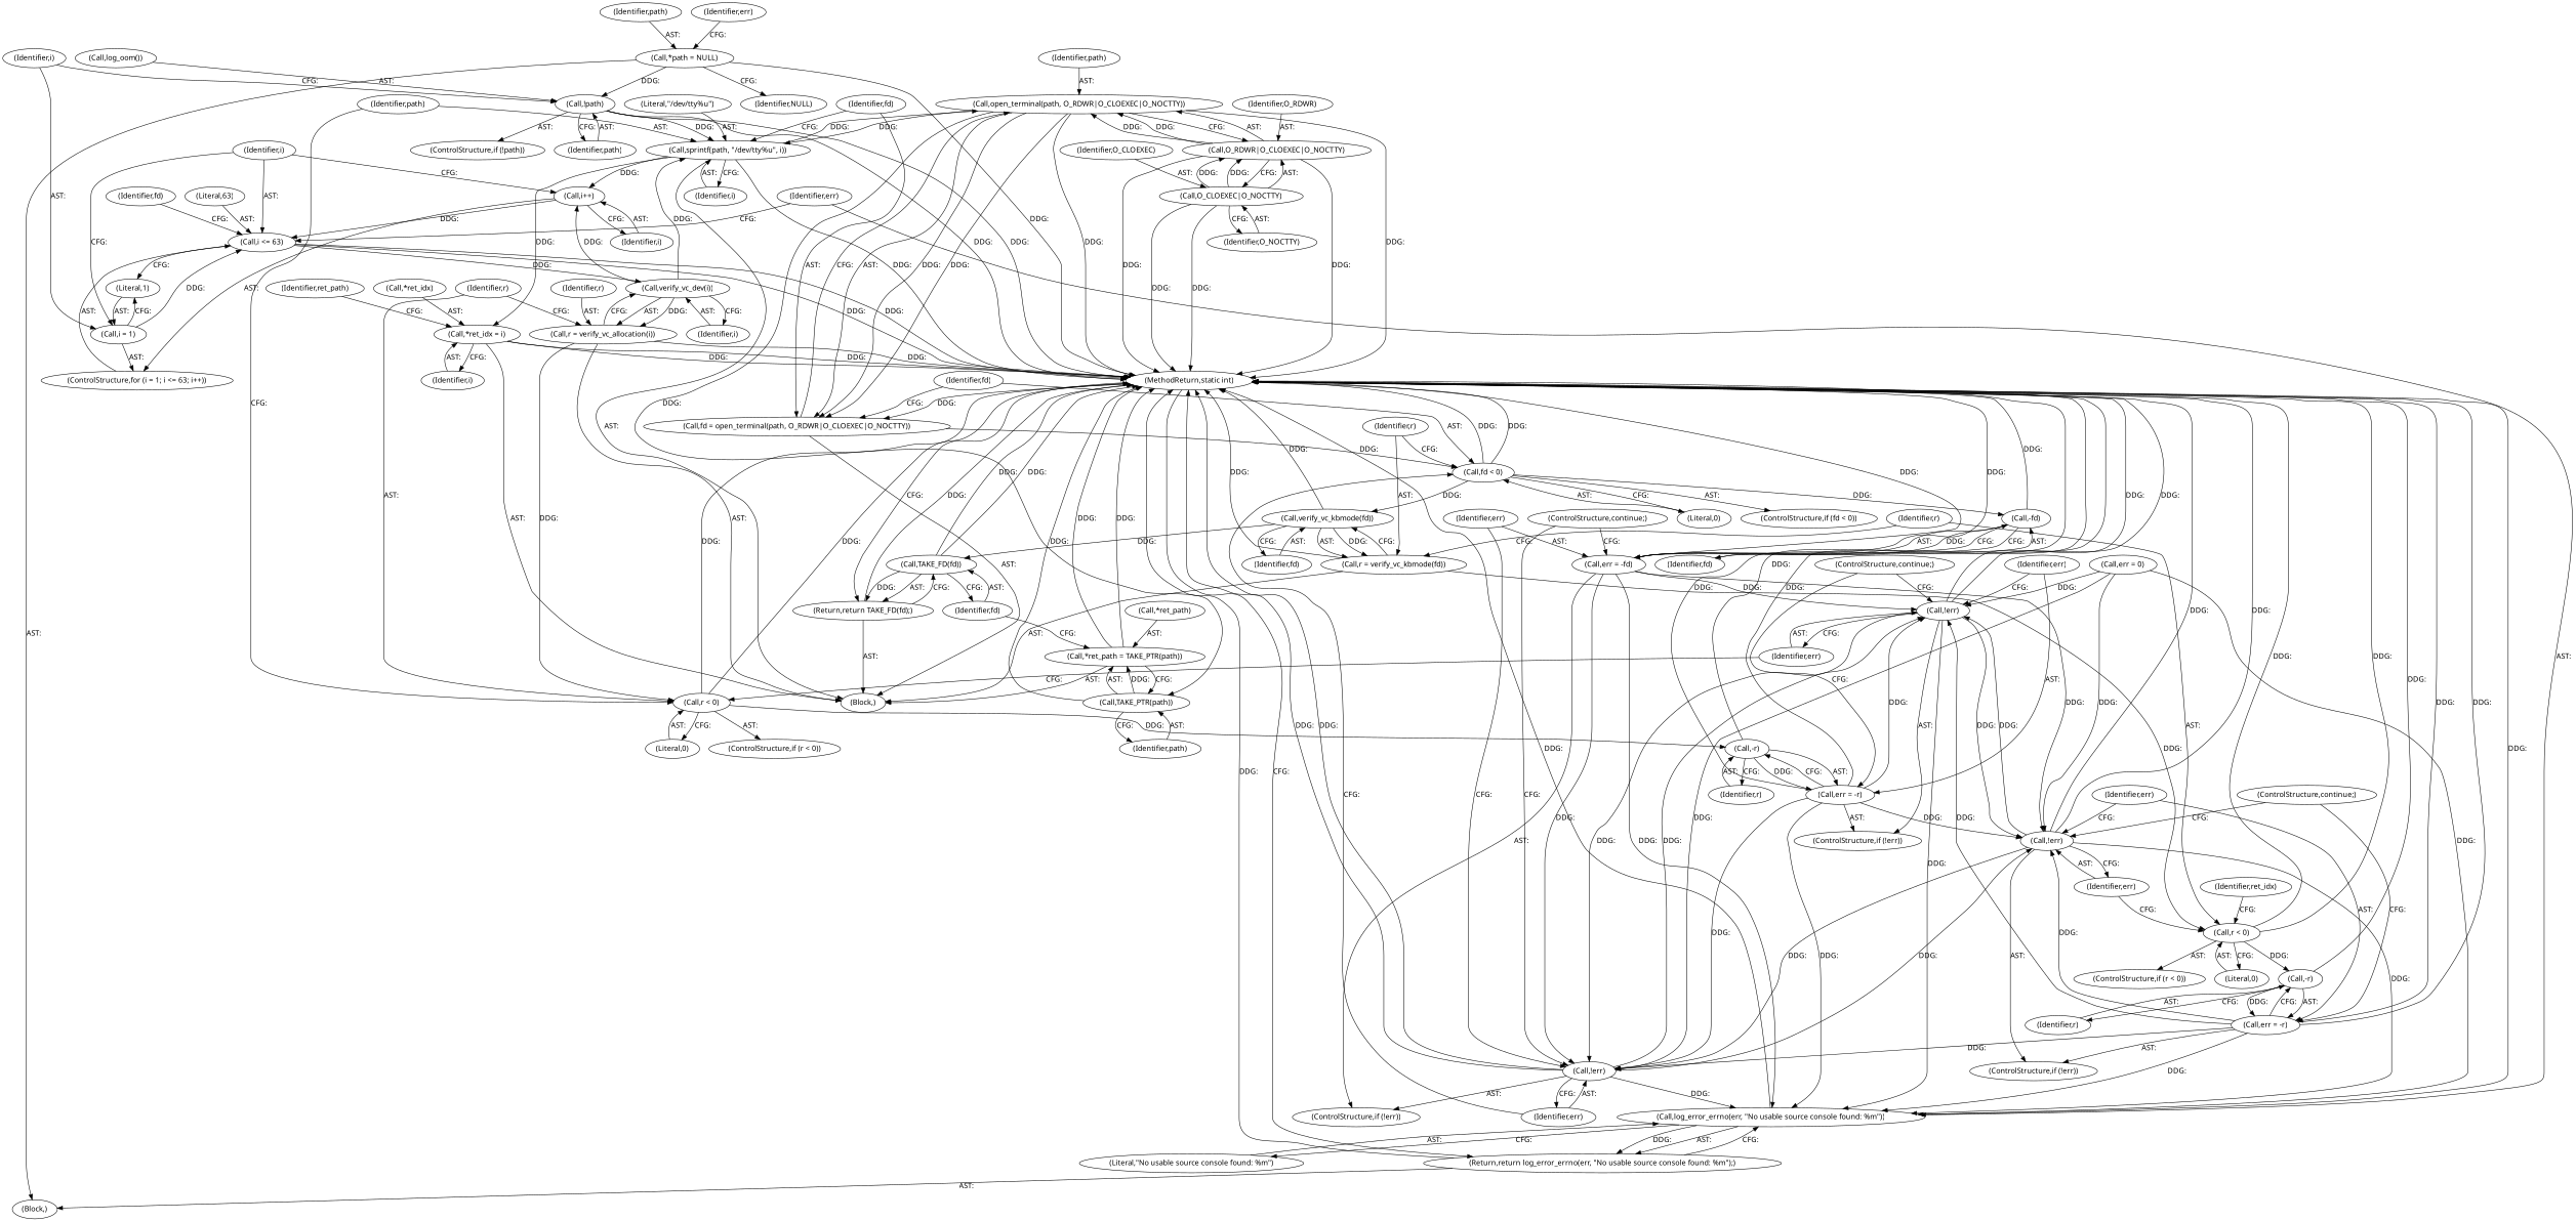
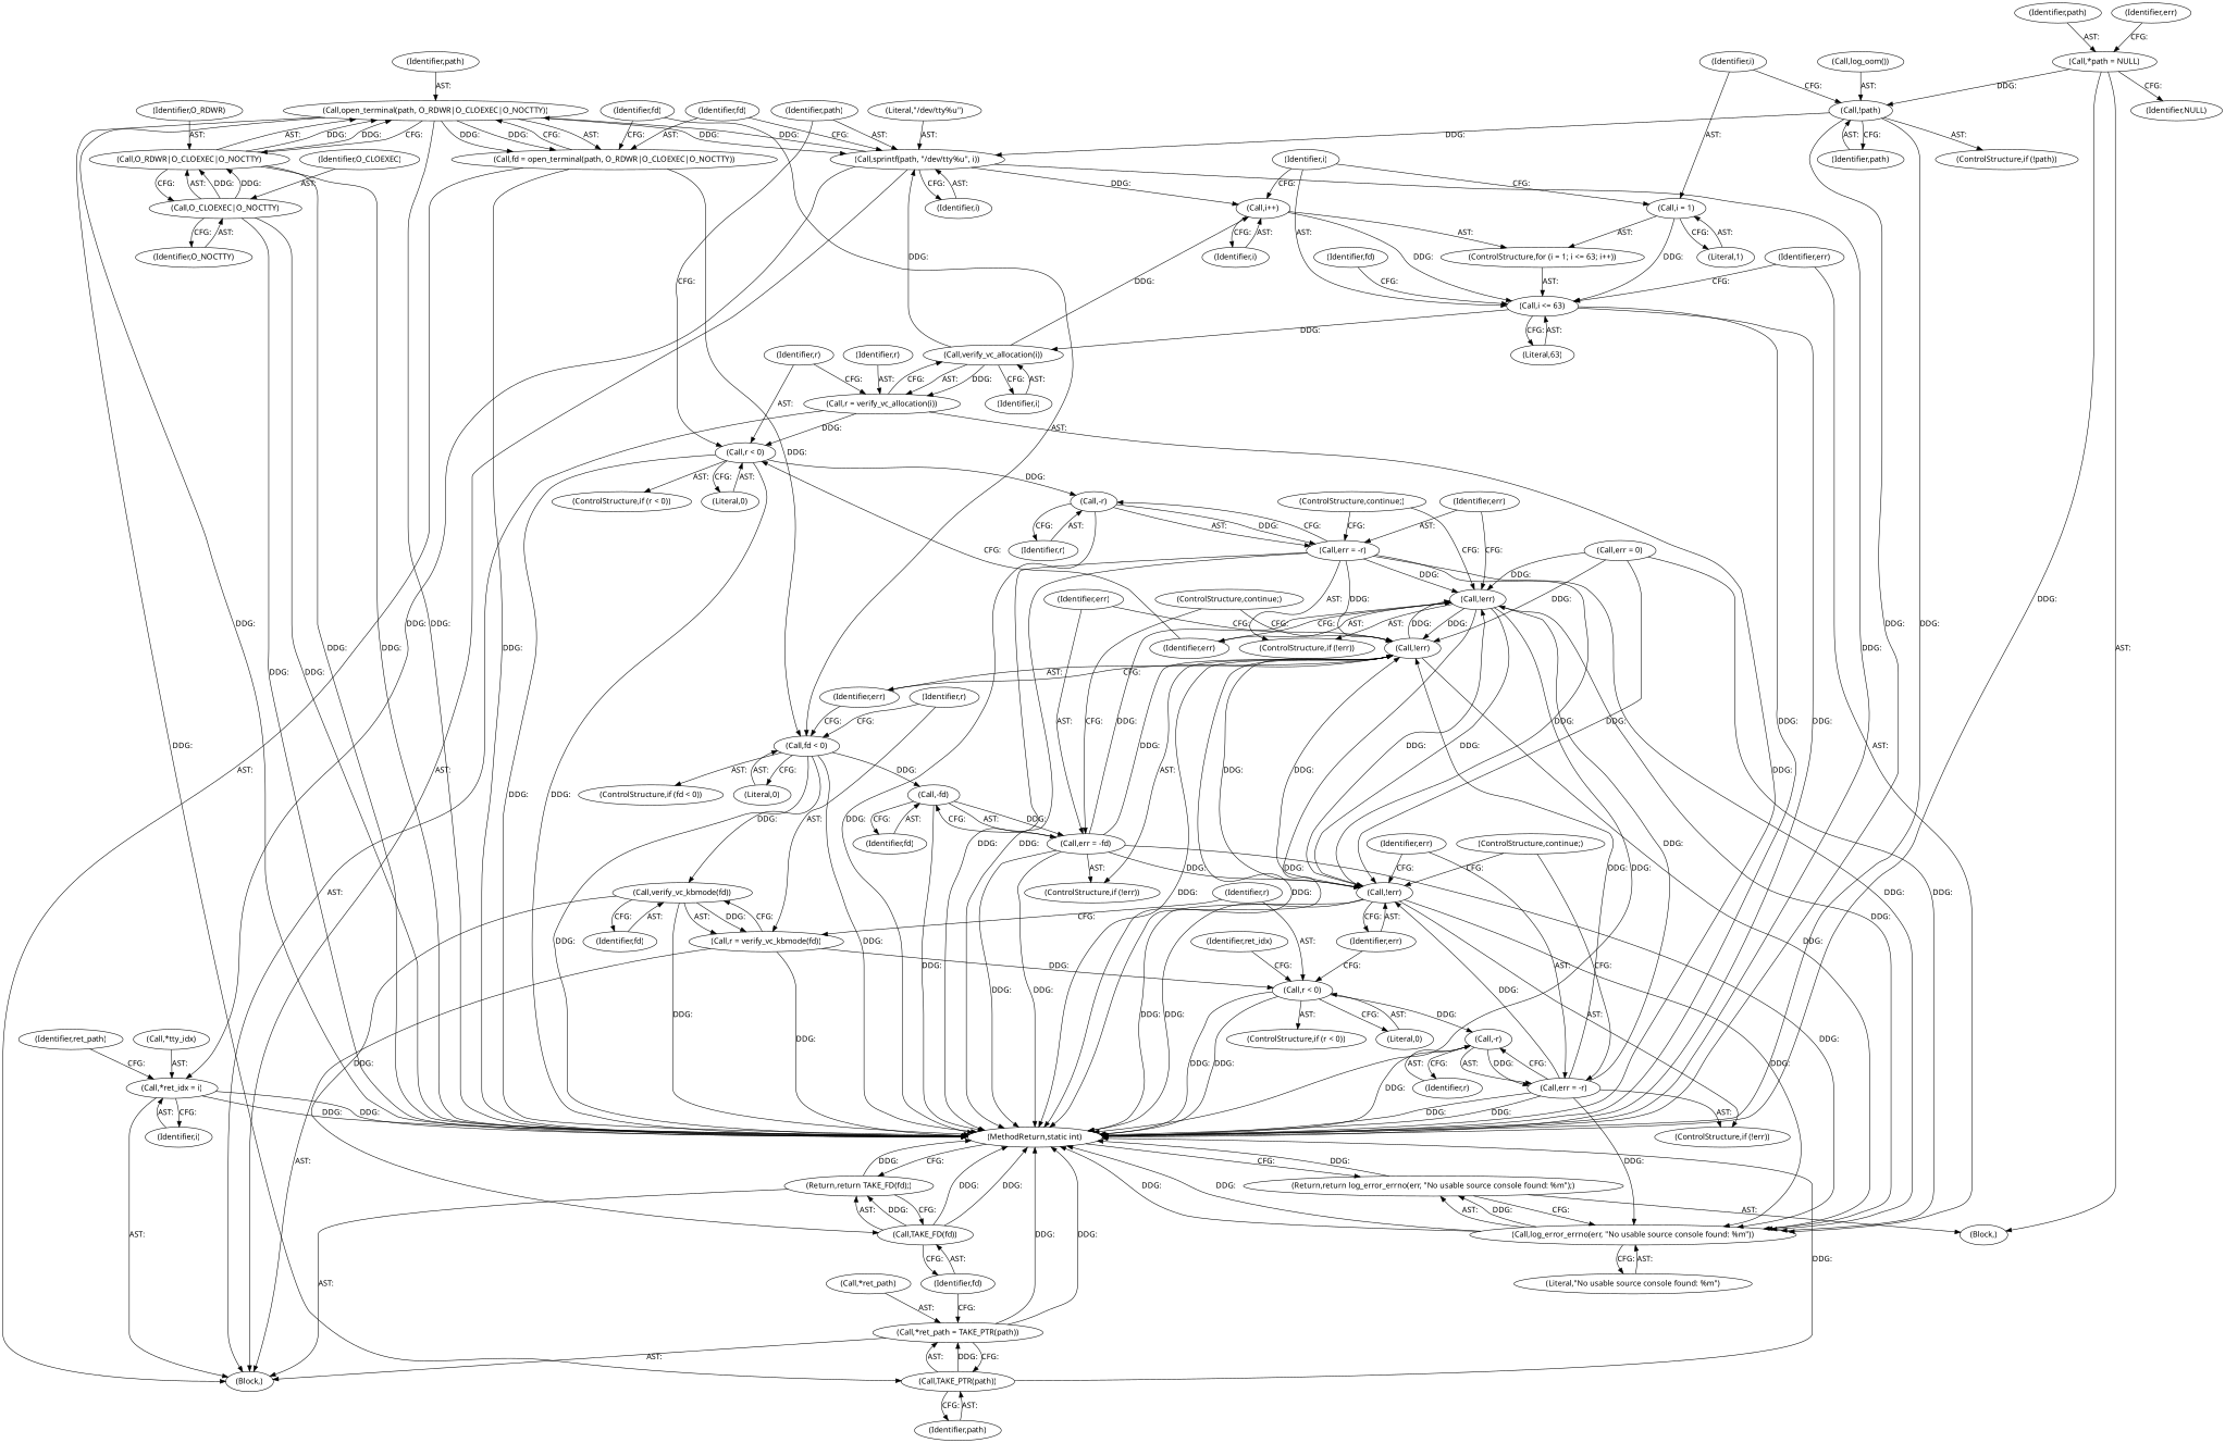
  digraph {
    fontname="Noto Sans"
    node [fontname="Noto Sans"]
    edge [fontname="Noto Sans"]
    n1 [label="(Call,open_terminal(path, O_RDWR|O_CLOEXEC|O_NOCTTY))"]
    n2 [label="(Call,sprintf(path, \"/dev/tty%u\", i))"]
    n3 [label="(Call,O_RDWR|O_CLOEXEC|O_NOCTTY)"]
    n4 [label="(Call,fd = open_terminal(path, O_RDWR|O_CLOEXEC|O_NOCTTY))"]
    n5 [label="(Call,TAKE_PTR(path))"]
    n6 [label="(MethodReturn,static int)"]
    n7 [label="(Call,i++)"]
    n8 [label="(Call,*ret_idx = i)"]
    n9 [label="(Block,)"]
    n10 [label="(Identifier,i)"]
    n11 [label="(Call,O_CLOEXEC|O_NOCTTY)"]
    n12 [label="(Call,fd < 0)"]
    n13 [label="(Call,*ret_path = TAKE_PTR(path))"]
    n14 [label="(Identifier,path)"]
    n15 [label="(Return,return log_error_errno(err, \"No usable source console found: %m\");)"]
    n16 [label="(Return,return TAKE_FD(fd);)"]
    n17 [label="(Call,i <= 63)"]
    n18 [label="(ControlStructure,for (i = 1; i <= 63; i++))"]
    n19 [label="(Identifier,i)"]
    n20 [label="(Identifier,i)"]
    n21 [label="(Call,!path)"]
    n22 [label="(ControlStructure,if (!path))"]
    n23 [label="(Identifier,path)"]
    n24 [label="(Call,*path = NULL)"]
    n25 [label="(Block,)"]
    n26 [label="(Identifier,NULL)"]
    n27 [label="(Identifier,O_NOCTTY)"]
-   n28 [label="(Call,verify_vc_dev(i))"]
+   n28 [label="(Call,verify_vc_allocation(i))"]
    n29 [label="(Call,r = verify_vc_allocation(i))"]
    n30 [label="(Identifier,i)"]
    n31 [label="(Call,r < 0)"]
    n32 [label="(Literal,63)"]
    n33 [label="(Call,i = 1)"]
    n34 [label="(Literal,1)"]
    n35 [label="(Call,-r)"]
    n36 [label="(ControlStructure,if (r < 0))"]
    n37 [label="(Literal,0)"]
    n38 [label="(Call,err = -r)"]
    n39 [label="(Identifier,r)"]
    n40 [label="(Call,!err)"]
    n41 [label="(Call,!err)"]
    n42 [label="(Call,!err)"]
    n43 [label="(Call,log_error_errno(err, \"No usable source console found: %m\"))"]
    n44 [label="(ControlStructure,if (!err))"]
    n45 [label="(Identifier,err)"]
    n46 [label="(Identifier,err)"]
    n47 [label="(ControlStructure,if (!err))"]
    n48 [label="(ControlStructure,if (!err))"]
    n49 [label="(Identifier,err)"]
    n50 [label="(Literal,\"No usable source console found: %m\")"]
    n51 [label="(Call,r < 0)"]
    n52 [label="(Call,-fd)"]
    n53 [label="(Call,verify_vc_kbmode(fd))"]
    n54 [label="(Literal,0)"]
    n55 [label="(ControlStructure,if (fd < 0))"]
    n56 [label="(Call,err = -fd)"]
    n57 [label="(Identifier,fd)"]
    n58 [label="(Call,r = verify_vc_kbmode(fd))"]
    n59 [label="(Call,TAKE_FD(fd))"]
    n60 [label="(Identifier,fd)"]
    n61 [label="(Identifier,fd)"]
    n62 [label="(Call,-r)"]
    n63 [label="(Literal,0)"]
    n64 [label="(ControlStructure,if (r < 0))"]
    n65 [label="(Call,err = -r)"]
    n66 [label="(Identifier,r)"]
    n67 [label="(Call,*ret_path)"]
    n68 [label="(Identifier,i)"]
    n69 [label="(Identifier,r)"]
    n70 [label="(Identifier,ret_idx)"]
    n71 [label="(Identifier,err)"]
    n72 [label="(Identifier,r)"]
    n73 [label="(ControlStructure,continue;)"]
    n74 [label="(Identifier,O_RDWR)"]
    n75 [label="(Call,log_oom())"]
    n76 [label="(Identifier,err)"]
    n77 [label="(Identifier,r)"]
    n78 [label="(ControlStructure,continue;)"]
    n79 [label="(Identifier,path)"]
    n80 [label="(Identifier,path)"]
    n81 [label="(Identifier,fd)"]
-   n82 [label="(Call,*ret_idx)"]
+   n82 [label="(Call,*tty_idx)"]
    n83 [label="(Identifier,err)"]
    n84 [label="(ControlStructure,continue;)"]
    n85 [label="(Identifier,i)"]
    n86 [label="(Identifier,err)"]
    n87 [label="(Literal,\"/dev/tty%u\")"]
    n88 [label="(Identifier,path)"]
    n89 [label="(Identifier,r)"]
    n90 [label="(Identifier,fd)"]
    n91 [label="(Identifier,err)"]
    n92 [label="(Identifier,ret_path)"]
    n93 [label="(Call,err = 0)"]
    n94 [label="(Identifier,O_CLOEXEC)"]
    n95 [label="(Identifier,fd)"]
    n1 -> n2 [label="DDG: "]
    n1 -> n3 [label="CFG: "]
    n1 -> n4 [label="AST: "]
    n1 -> n4 [label="DDG: "]
    n1 -> n4 [label="DDG: "]
    n1 -> n5 [label="DDG: "]
    n1 -> n6 [label="DDG: "]
    n1 -> n6 [label="DDG: "]
    n2 -> n1 [label="DDG: "]
    n2 -> n6 [label="DDG: "]
    n2 -> n7 [label="DDG: "]
    n2 -> n8 [label="DDG: "]
    n2 -> n9 [label="AST: "]
    n2 -> n10 [label="CFG: "]
    n3 -> n1 [label="AST: "]
    n3 -> n1 [label="DDG: "]
    n3 -> n1 [label="DDG: "]
    n3 -> n6 [label="DDG: "]
    n3 -> n6 [label="DDG: "]
    n3 -> n11 [label="CFG: "]
    n4 -> n1 [label="CFG: "]
-   n6 -> n4 [label="DDG: "]
+   n4 -> n6 [label="DDG: "]
    n4 -> n9 [label="AST: "]
    n4 -> n12 [label="DDG: "]
    n5 -> n6 [label="DDG: "]
    n5 -> n13 [label="AST: "]
    n5 -> n13 [label="DDG: "]
    n5 -> n14 [label="CFG: "]
    n6 -> n15 [label="CFG: "]
    n6 -> n16 [label="CFG: "]
    n7 -> n17 [label="DDG: "]
    n7 -> n18 [label="AST: "]
    n7 -> n19 [label="CFG: "]
    n8 -> n6 [label="DDG: "]
    n8 -> n6 [label="DDG: "]
    n8 -> n9 [label="AST: "]
    n8 -> n20 [label="CFG: "]
    n10 -> n2 [label="AST: "]
    n11 -> n3 [label="AST: "]
    n11 -> n3 [label="DDG: "]
    n11 -> n3 [label="DDG: "]
    n11 -> n6 [label="DDG: "]
    n11 -> n6 [label="DDG: "]
    n11 -> n27 [label="CFG: "]
    n12 -> n6 [label="DDG: "]
    n12 -> n6 [label="DDG: "]
    n12 -> n52 [label="DDG: "]
    n12 -> n53 [label="DDG: "]
    n12 -> n54 [label="CFG: "]
    n12 -> n55 [label="AST: "]
    n13 -> n5 [label="CFG: "]
    n13 -> n6 [label="DDG: "]
    n13 -> n6 [label="DDG: "]
    n13 -> n9 [label="AST: "]
    n14 -> n5 [label="AST: "]
    n15 -> n6 [label="DDG: "]
    n15 -> n25 [label="AST: "]
    n15 -> n43 [label="CFG: "]
    n16 -> n6 [label="DDG: "]
    n16 -> n9 [label="AST: "]
    n16 -> n59 [label="CFG: "]
    n17 -> n6 [label="DDG: "]
    n17 -> n6 [label="DDG: "]
    n17 -> n28 [label="DDG: "]
-   n17 -> n34 [label="CFG: "]
+   n17 -> n32 [label="CFG: "]
    n18 -> n17 [label="AST: "]
    n19 -> n7 [label="AST: "]
    n20 -> n8 [label="AST: "]
    n21 -> n2 [label="DDG: "]
    n21 -> n6 [label="DDG: "]
    n21 -> n6 [label="DDG: "]
    n21 -> n22 [label="AST: "]
    n21 -> n23 [label="CFG: "]
    n23 -> n21 [label="AST: "]
    n24 -> n6 [label="DDG: "]
    n24 -> n21 [label="DDG: "]
    n24 -> n25 [label="AST: "]
    n24 -> n26 [label="CFG: "]
    n27 -> n11 [label="AST: "]
    n28 -> n2 [label="DDG: "]
    n28 -> n7 [label="DDG: "]
    n28 -> n29 [label="AST: "]
    n28 -> n29 [label="DDG: "]
    n28 -> n30 [label="CFG: "]
    n29 -> n6 [label="DDG: "]
    n29 -> n9 [label="AST: "]
    n29 -> n28 [label="CFG: "]
    n29 -> n31 [label="DDG: "]
    n30 -> n28 [label="AST: "]
    n31 -> n6 [label="DDG: "]
    n31 -> n6 [label="DDG: "]
    n31 -> n35 [label="DDG: "]
    n31 -> n36 [label="AST: "]
    n31 -> n37 [label="CFG: "]
    n32 -> n17 [label="AST: "]
    n33 -> n17 [label="DDG: "]
    n33 -> n18 [label="AST: "]
    n33 -> n34 [label="CFG: "]
    n34 -> n33 [label="AST: "]
    n35 -> n6 [label="DDG: "]
    n35 -> n38 [label="AST: "]
    n35 -> n38 [label="DDG: "]
    n35 -> n39 [label="CFG: "]
    n37 -> n31 [label="AST: "]
    n38 -> n6 [label="DDG: "]
    n38 -> n6 [label="DDG: "]
    n38 -> n35 [label="CFG: "]
    n38 -> n40 [label="DDG: "]
    n38 -> n41 [label="DDG: "]
    n38 -> n42 [label="DDG: "]
    n38 -> n43 [label="DDG: "]
    n38 -> n44 [label="AST: "]
    n39 -> n35 [label="AST: "]
    n40 -> n6 [label="DDG: "]
    n40 -> n6 [label="DDG: "]
    n40 -> n41 [label="DDG: "]
    n40 -> n42 [label="DDG: "]
    n40 -> n43 [label="DDG: "]
    n40 -> n44 [label="AST: "]
    n40 -> n45 [label="CFG: "]
    n41 -> n6 [label="DDG: "]
    n41 -> n6 [label="DDG: "]
    n41 -> n40 [label="DDG: "]
    n41 -> n42 [label="DDG: "]
    n41 -> n43 [label="DDG: "]
    n41 -> n46 [label="CFG: "]
    n41 -> n47 [label="AST: "]
    n42 -> n6 [label="DDG: "]
    n42 -> n6 [label="DDG: "]
    n42 -> n40 [label="DDG: "]
    n42 -> n41 [label="DDG: "]
    n42 -> n43 [label="DDG: "]
    n42 -> n48 [label="AST: "]
    n42 -> n49 [label="CFG: "]
    n43 -> n6 [label="DDG: "]
    n43 -> n6 [label="DDG: "]
    n43 -> n15 [label="AST: "]
    n43 -> n15 [label="DDG: "]
    n43 -> n50 [label="CFG: "]
    n45 -> n31 [label="CFG: "]
    n45 -> n40 [label="AST: "]
    n46 -> n12 [label="CFG: "]
    n46 -> n41 [label="AST: "]
    n49 -> n42 [label="AST: "]
    n49 -> n51 [label="CFG: "]
    n50 -> n43 [label="AST: "]
    n51 -> n6 [label="DDG: "]
    n51 -> n6 [label="DDG: "]
    n51 -> n62 [label="DDG: "]
    n51 -> n63 [label="CFG: "]
    n51 -> n64 [label="AST: "]
    n52 -> n6 [label="DDG: "]
    n52 -> n56 [label="AST: "]
    n52 -> n56 [label="DDG: "]
    n52 -> n57 [label="CFG: "]
    n53 -> n6 [label="DDG: "]
    n53 -> n58 [label="AST: "]
    n53 -> n58 [label="DDG: "]
    n53 -> n59 [label="DDG: "]
    n53 -> n60 [label="CFG: "]
    n54 -> n12 [label="AST: "]
    n56 -> n6 [label="DDG: "]
    n56 -> n6 [label="DDG: "]
    n56 -> n40 [label="DDG: "]
    n56 -> n41 [label="DDG: "]
    n56 -> n42 [label="DDG: "]
    n56 -> n43 [label="DDG: "]
    n56 -> n47 [label="AST: "]
    n56 -> n52 [label="CFG: "]
    n57 -> n52 [label="AST: "]
    n58 -> n6 [label="DDG: "]
    n58 -> n9 [label="AST: "]
    n58 -> n51 [label="DDG: "]
    n58 -> n53 [label="CFG: "]
    n59 -> n6 [label="DDG: "]
    n59 -> n6 [label="DDG: "]
    n59 -> n16 [label="AST: "]
    n59 -> n16 [label="DDG: "]
    n59 -> n61 [label="CFG: "]
    n60 -> n53 [label="AST: "]
    n61 -> n13 [label="CFG: "]
    n61 -> n59 [label="AST: "]
    n62 -> n6 [label="DDG: "]
    n62 -> n65 [label="AST: "]
    n62 -> n65 [label="DDG: "]
    n62 -> n66 [label="CFG: "]
    n63 -> n51 [label="AST: "]
    n65 -> n6 [label="DDG: "]
    n65 -> n6 [label="DDG: "]
    n65 -> n40 [label="DDG: "]
    n65 -> n41 [label="DDG: "]
    n65 -> n42 [label="DDG: "]
    n65 -> n43 [label="DDG: "]
    n65 -> n48 [label="AST: "]
    n65 -> n62 [label="CFG: "]
    n66 -> n62 [label="AST: "]
    n67 -> n13 [label="AST: "]
    n68 -> n7 [label="CFG: "]
    n68 -> n17 [label="AST: "]
    n68 -> n33 [label="CFG: "]
    n69 -> n12 [label="CFG: "]
    n69 -> n58 [label="AST: "]
    n70 -> n51 [label="CFG: "]
    n71 -> n17 [label="CFG: "]
    n71 -> n43 [label="AST: "]
    n72 -> n51 [label="AST: "]
    n72 -> n58 [label="CFG: "]
    n73 -> n41 [label="CFG: "]
    n73 -> n56 [label="CFG: "]
    n74 -> n3 [label="AST: "]
    n75 -> n21 [label="AST: "]
    n76 -> n38 [label="AST: "]
    n76 -> n40 [label="CFG: "]
    n77 -> n29 [label="AST: "]
    n78 -> n42 [label="CFG: "]
    n78 -> n65 [label="CFG: "]
    n79 -> n2 [label="AST: "]
    n79 -> n31 [label="CFG: "]
    n80 -> n24 [label="AST: "]
    n81 -> n2 [label="CFG: "]
    n81 -> n4 [label="AST: "]
    n82 -> n8 [label="AST: "]
    n83 -> n42 [label="CFG: "]
    n83 -> n65 [label="AST: "]
    n84 -> n38 [label="CFG: "]
    n84 -> n40 [label="CFG: "]
    n85 -> n21 [label="CFG: "]
    n85 -> n33 [label="AST: "]
    n86 -> n24 [label="CFG: "]
    n87 -> n2 [label="AST: "]
    n88 -> n1 [label="AST: "]
    n89 -> n29 [label="CFG: "]
    n89 -> n31 [label="AST: "]
    n90 -> n4 [label="CFG: "]
    n90 -> n12 [label="AST: "]
    n91 -> n41 [label="CFG: "]
    n91 -> n56 [label="AST: "]
    n92 -> n8 [label="CFG: "]
    n93 -> n40 [label="DDG: "]
    n93 -> n41 [label="DDG: "]
    n93 -> n42 [label="DDG: "]
    n93 -> n43 [label="DDG: "]
    n94 -> n11 [label="AST: "]
    n95 -> n17 [label="CFG: "]
  }
